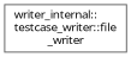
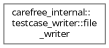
  digraph {
    rankdir=LR
    fontname="Open Sans"
-   n1 [color=grey40 fillcolor=white fontname="Open Sans" fontsize=10 height=0.2 label="writer_internal::\ltestcase_writer::file\l_writer" shape=box style=filled width=0.4]
+   n1 [color=grey40 fillcolor=white fontname="Open Sans" fontsize=10 height=0.2 label="carefree_internal::\ltestcase_writer::file\l_writer" shape=box style=filled width=0.4]
  }
